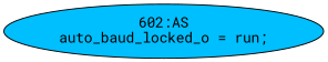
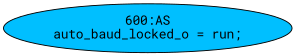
  strict digraph {
    fontname="Roboto Mono"
-   n1 [ast="<pyverilog.vparser.ast.Assign object at 0x7f19debeb990>" def_var="['auto_baud_locked_o']" fillcolor=deepskyblue label="602:AS\nauto_baud_locked_o = run;" statements="[]" style=filled typ=Assign use_var="['run']" fontname="Roboto Mono"]
+   n1 [ast="<pyverilog.vparser.ast.Assign object at 0x7f19debeb990>" def_var="['auto_baud_locked_o']" fillcolor=deepskyblue label="600:AS\nauto_baud_locked_o = run;" statements="[]" style=filled typ=Assign use_var="['run']" fontname="Roboto Mono"]
  }
